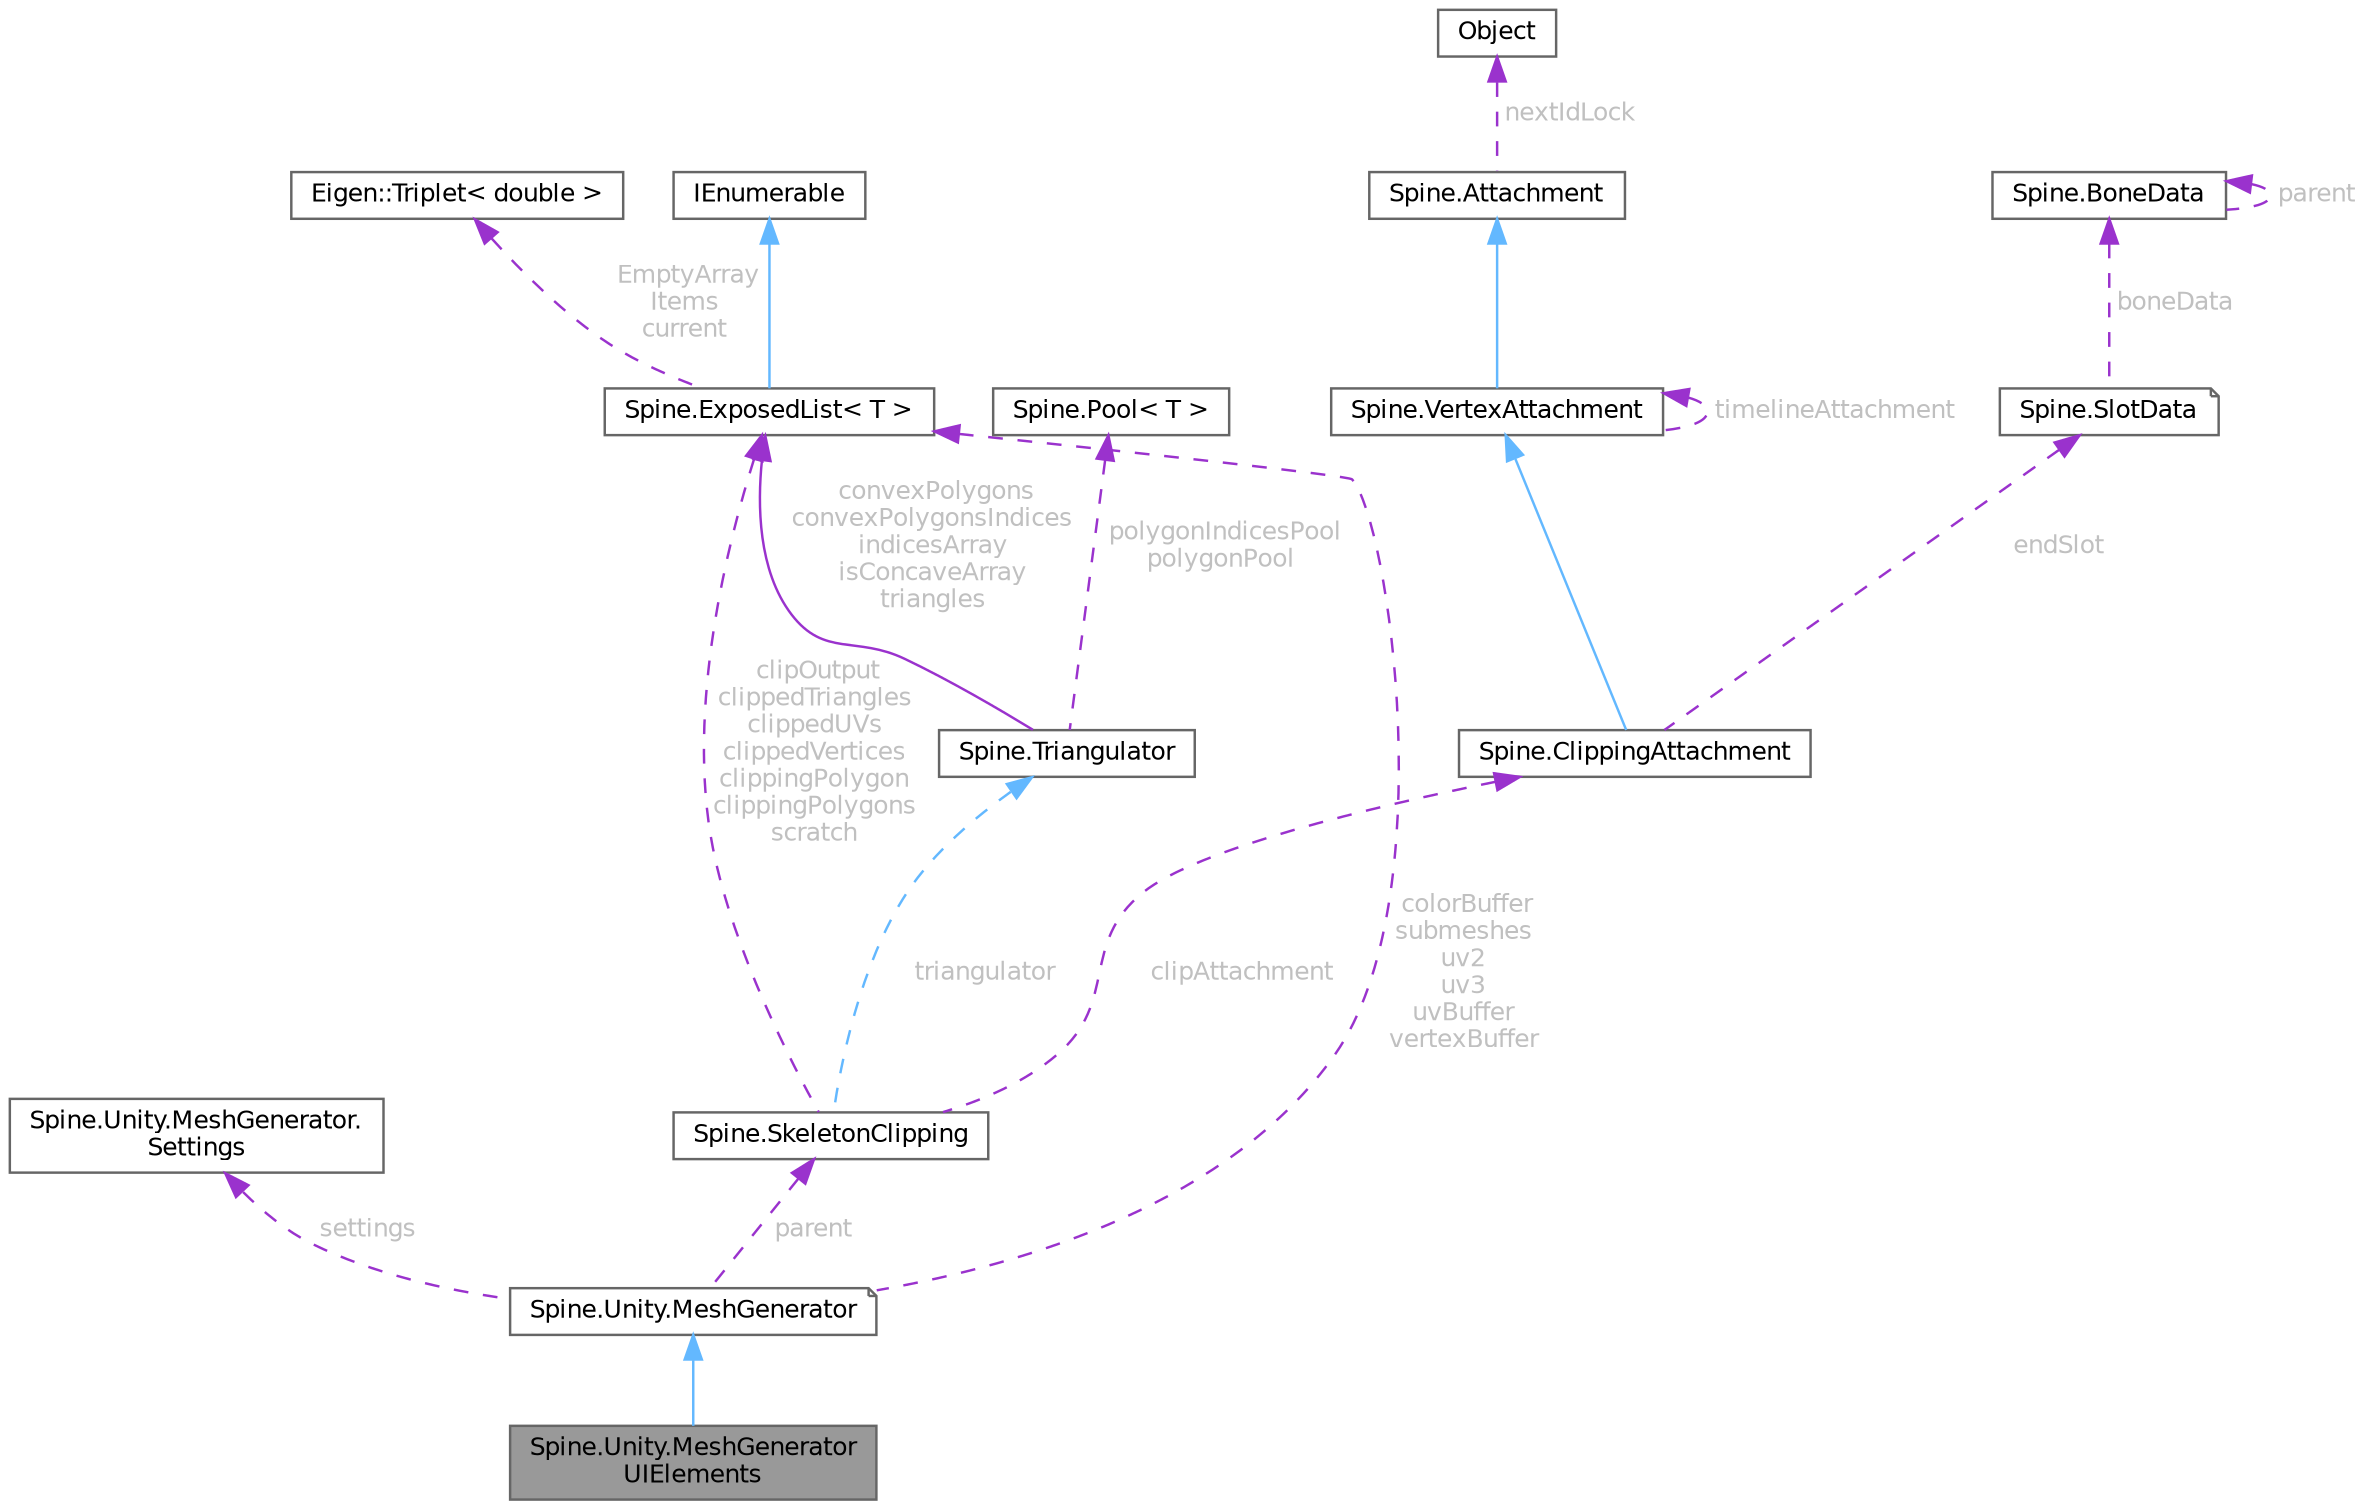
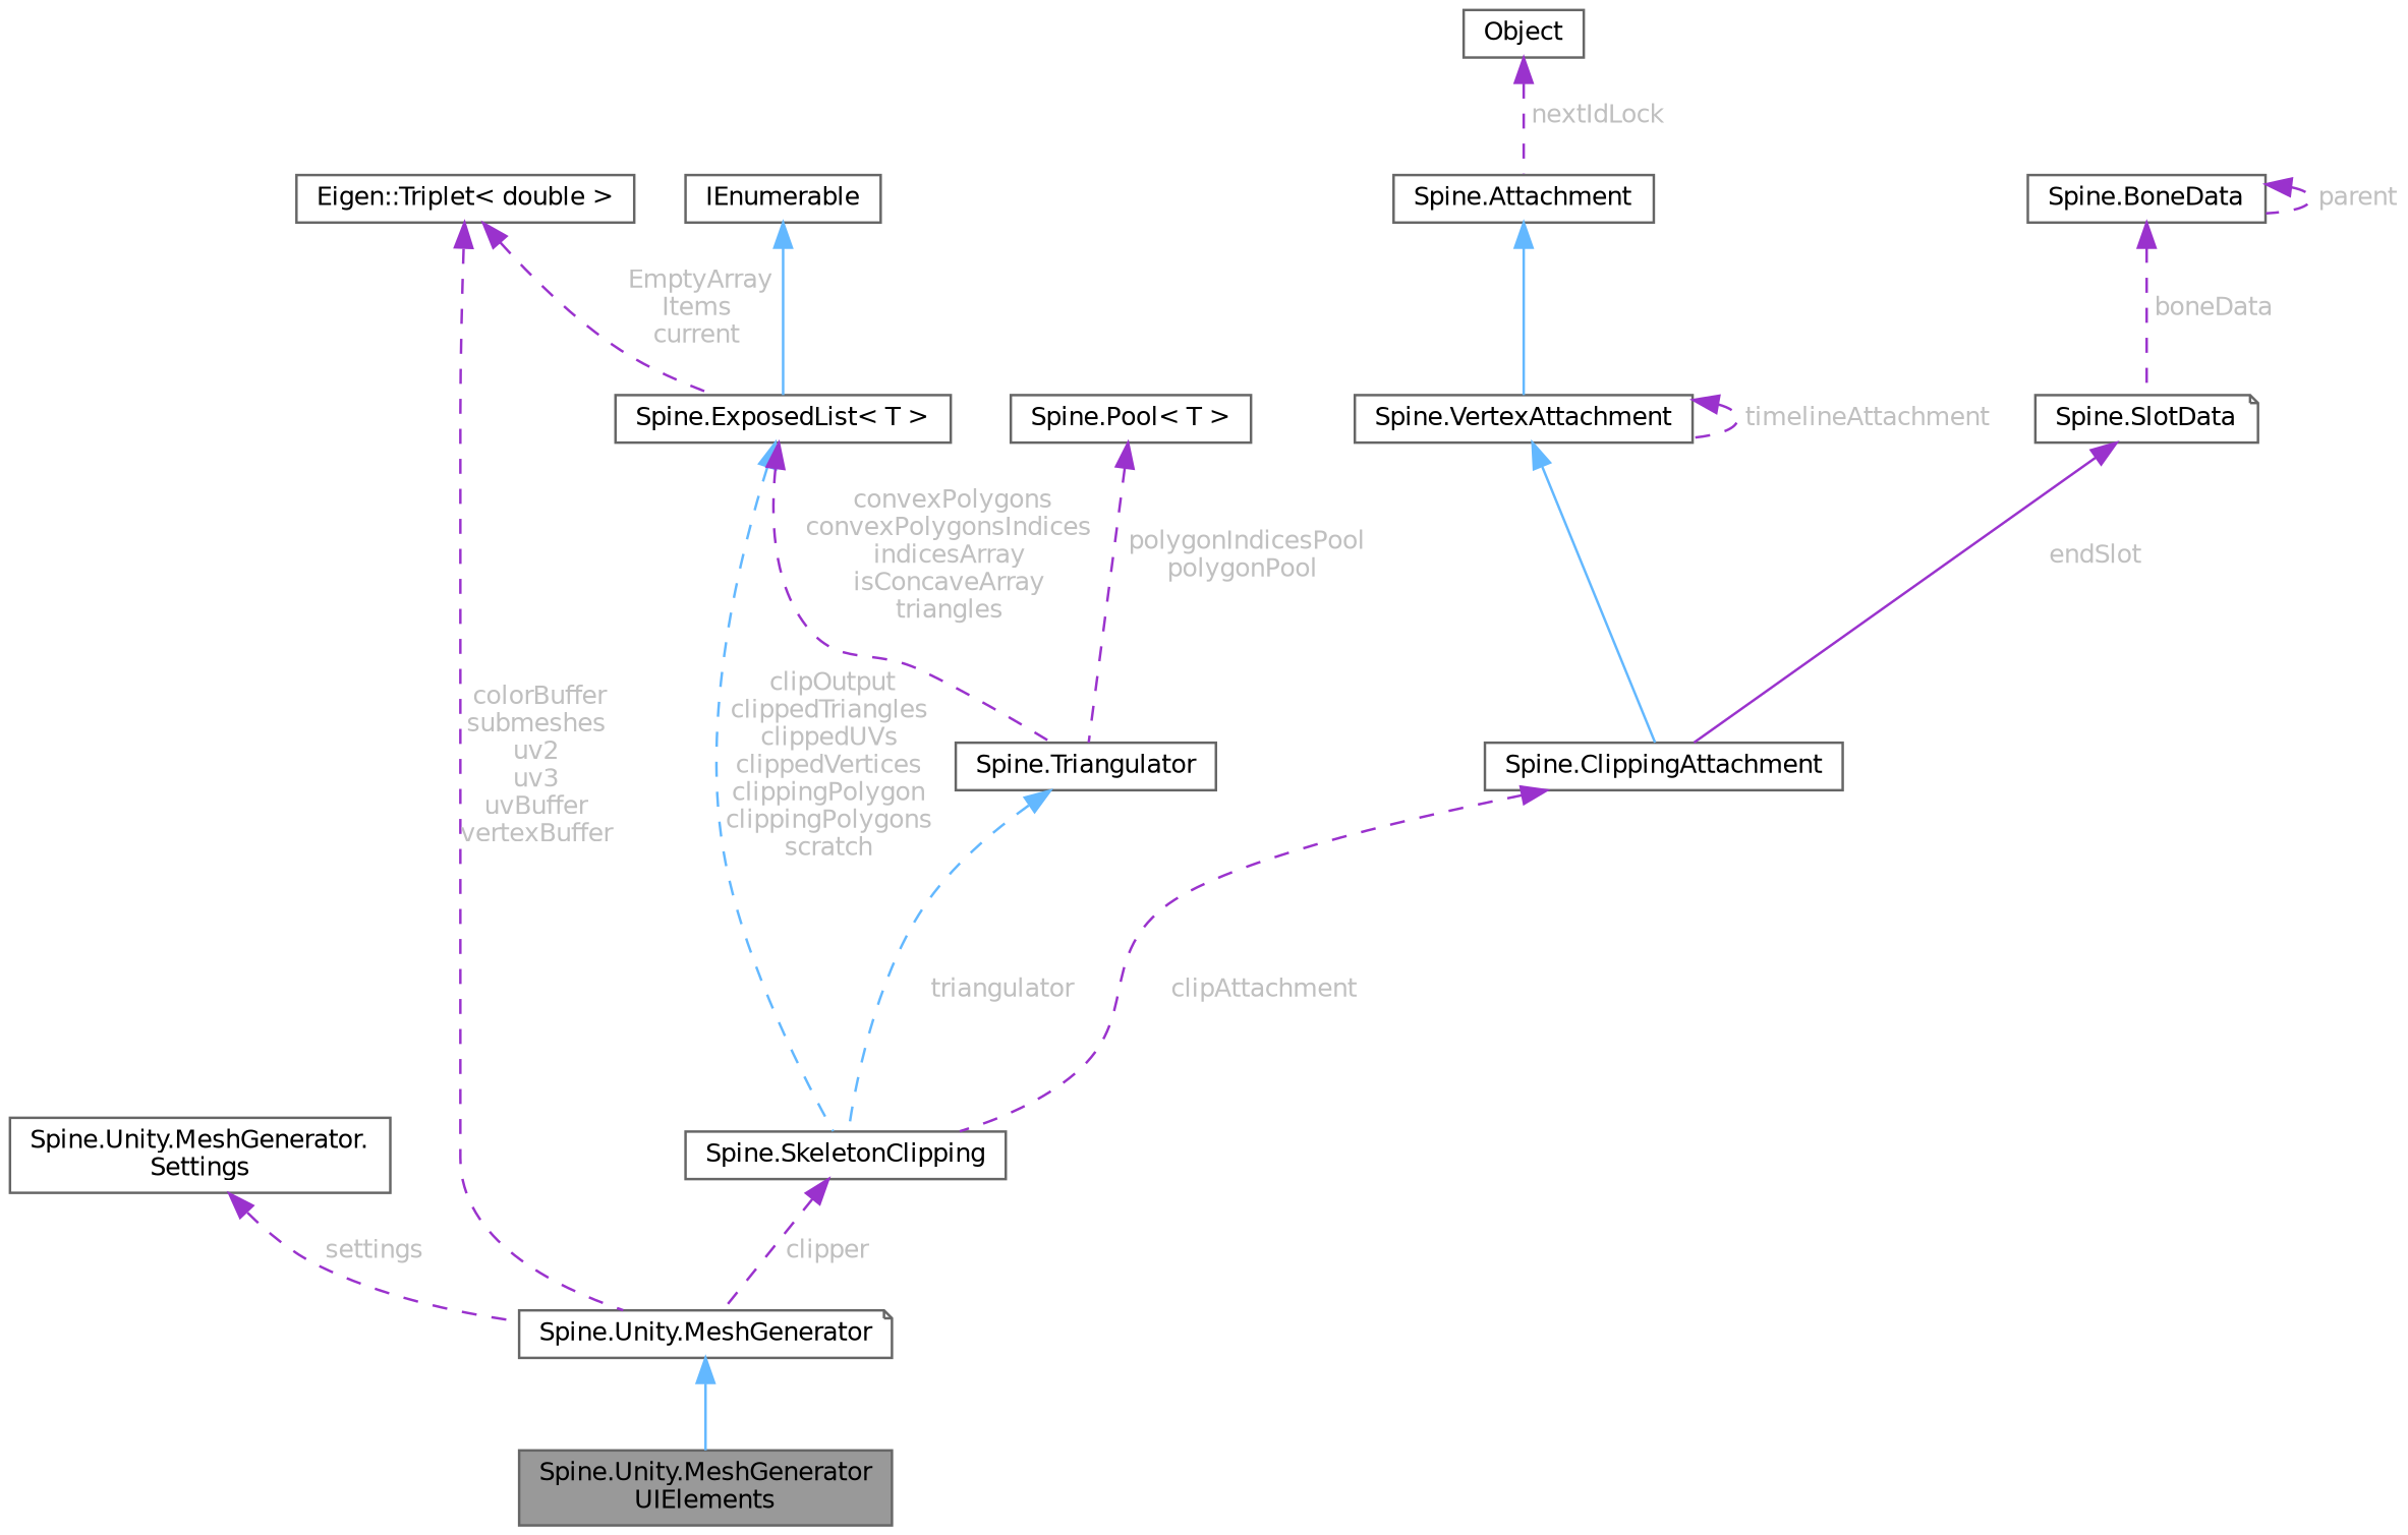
  digraph {
    node [color=gray40 fillcolor=white fontname=Helvetica fontsize=10 shape=box style=filled]
    edge [color=darkorchid3 dir=back fontname=Helvetica fontsize=10 labelfontname=Helvetica labelfontsize=10 style=dashed fontcolor=grey]
    n1 [fillcolor=grey60 fontcolor=black height=0.2 label="Spine.Unity.MeshGenerator\lUIElements" width=0.4]
    n2 [height=0.2 label="Spine.Unity.MeshGenerator" shape=note width=0.4]
    n3 [height=0.2 label="Spine.Unity.MeshGenerator.\lSettings" width=0.4]
    n4 [height=0.2 label="Spine.ExposedList\< T \>" width=0.4]
    n5 [height=0.2 label="Spine.SkeletonClipping" width=0.4]
    n6 [height=0.2 label="Spine.Triangulator" width=0.4]
    n7 [height=0.2 label=IEnumerable width=0.4]
    n8 [height=0.2 label="Eigen::Triplet\< double \>" width=0.4]
    n9 [height=0.2 label="Spine.Pool\< T \>" width=0.4]
    n10 [height=0.2 label="Spine.ClippingAttachment" width=0.4]
    n11 [height=0.2 label="Spine.VertexAttachment" width=0.4]
    n12 [height=0.2 label="Spine.Attachment" width=0.4]
    n13 [height=0.2 label=Object width=0.4]
    n14 [height=0.2 label="Spine.SlotData" shape=note width=0.4]
    n15 [height=0.2 label="Spine.BoneData" width=0.4]
    n2 -> n1 [color=steelblue1 style=solid fontcolor=""]
    n3 -> n2 [label=" settings"]
-   n4 -> n2 [label=" colorBuffer\nsubmeshes\nuv2\nuv3\nuvBuffer\nvertexBuffer"]
-   n4 -> n5 [label=" clipOutput\nclippedTriangles\nclippedUVs\nclippedVertices\nclippingPolygon\nclippingPolygons\nscratch"]
-   n4 -> n6 [label=" convexPolygons\nconvexPolygonsIndices\nindicesArray\nisConcaveArray\ntriangles" style=solid]
-   n5 -> n2 [label=" parent"]
+   n8 -> n2 [label=" colorBuffer\nsubmeshes\nuv2\nuv3\nuvBuffer\nvertexBuffer"]
+   n4 -> n5 [color=steelblue1 label=" clipOutput\nclippedTriangles\nclippedUVs\nclippedVertices\nclippingPolygon\nclippingPolygons\nscratch"]
+   n4 -> n6 [label=" convexPolygons\nconvexPolygonsIndices\nindicesArray\nisConcaveArray\ntriangles"]
+   n5 -> n2 [label=" clipper"]
    n6 -> n5 [color=steelblue1 label=" triangulator"]
    n7 -> n4 [color=steelblue1 style=solid fontcolor=""]
    n8 -> n4 [label=" EmptyArray\nItems\ncurrent"]
    n9 -> n6 [label=" polygonIndicesPool\npolygonPool"]
    n10 -> n5 [label=" clipAttachment"]
    n11 -> n10 [color=steelblue1 style=solid fontcolor=""]
    n11 -> n11 [label=" timelineAttachment"]
    n12 -> n11 [color=steelblue1 style=solid fontcolor=""]
    n13 -> n12 [label=" nextIdLock"]
-   n14 -> n10 [label=" endSlot"]
+   n14 -> n10 [label=" endSlot" style=solid]
    n15 -> n14 [label=" boneData"]
    n15 -> n15 [label=" parent"]
  }
